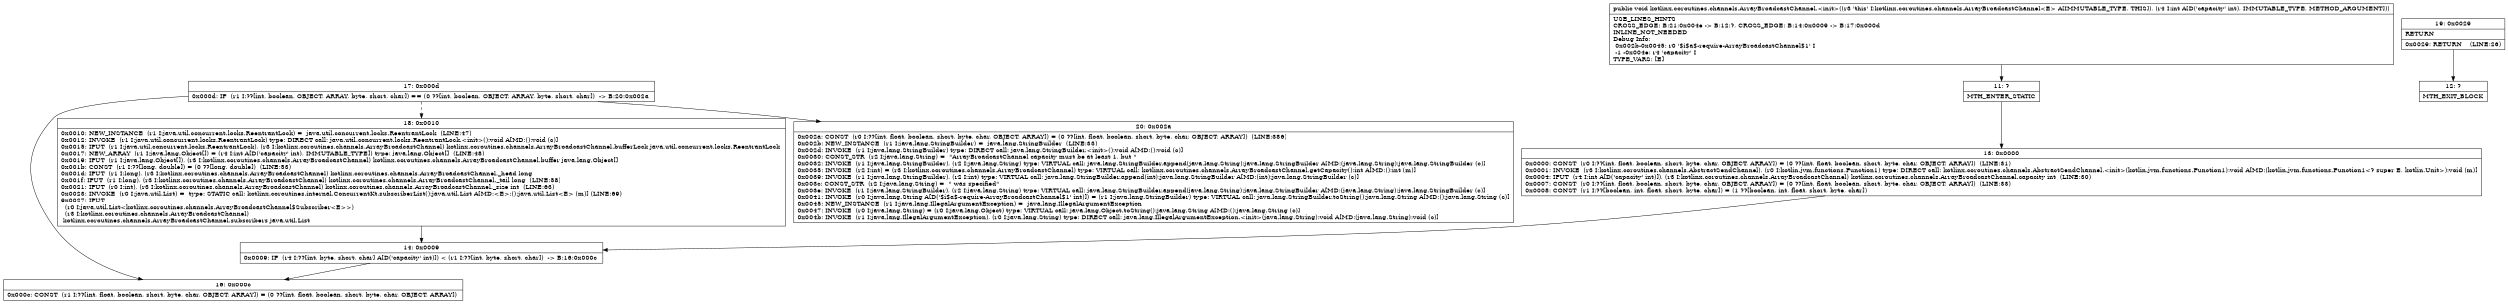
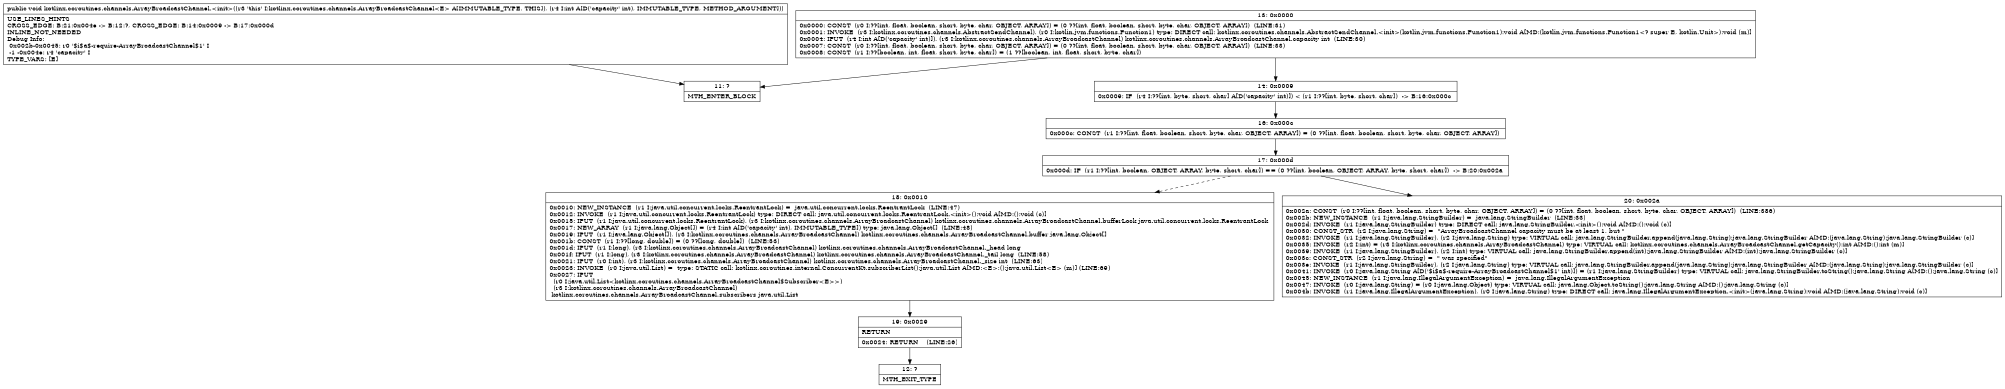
  digraph {
    node [shape=record]
-   n1 [label="{11\:\ ?|MTH_ENTER_STATIC\l}"]
+   n1 [label="{11\:\ ?|MTH_ENTER_BLOCK\l}"]
    n2 [label="{13\:\ 0x0000|0x0000: CONST  (r0 I:??[int, float, boolean, short, byte, char, OBJECT, ARRAY]) = (0 ??[int, float, boolean, short, byte, char, OBJECT, ARRAY])  (LINE:31)\l0x0001: INVOKE  (r3 I:kotlinx.coroutines.channels.AbstractSendChannel), (r0 I:kotlin.jvm.functions.Function1) type: DIRECT call: kotlinx.coroutines.channels.AbstractSendChannel.\<init\>(kotlin.jvm.functions.Function1):void A[MD:(kotlin.jvm.functions.Function1\<? super E, kotlin.Unit\>):void (m)]\l0x0004: IPUT  (r4 I:int A[D('capacity' int)]), (r3 I:kotlinx.coroutines.channels.ArrayBroadcastChannel) kotlinx.coroutines.channels.ArrayBroadcastChannel.capacity int  (LINE:30)\l0x0007: CONST  (r0 I:??[int, float, boolean, short, byte, char, OBJECT, ARRAY]) = (0 ??[int, float, boolean, short, byte, char, OBJECT, ARRAY])  (LINE:33)\l0x0008: CONST  (r1 I:??[boolean, int, float, short, byte, char]) = (1 ??[boolean, int, float, short, byte, char]) \l}"]
    n3 [label="{14\:\ 0x0009|0x0009: IF  (r4 I:??[int, byte, short, char] A[D('capacity' int)]) \< (r1 I:??[int, byte, short, char])  \-\> B:16:0x000c \l}"]
    n4 [label="{16\:\ 0x000c|0x000c: CONST  (r1 I:??[int, float, boolean, short, byte, char, OBJECT, ARRAY]) = (0 ??[int, float, boolean, short, byte, char, OBJECT, ARRAY]) \l}"]
    n5 [label="{17\:\ 0x000d|0x000d: IF  (r1 I:??[int, boolean, OBJECT, ARRAY, byte, short, char]) == (0 ??[int, boolean, OBJECT, ARRAY, byte, short, char])  \-\> B:20:0x002a \l}"]
-   n6 [label="{18\:\ 0x0010|0x0010: NEW_INSTANCE  (r1 I:java.util.concurrent.locks.ReentrantLock) =  java.util.concurrent.locks.ReentrantLock  (LINE:47)\l0x0012: INVOKE  (r1 I:java.util.concurrent.locks.ReentrantLock) type: DIRECT call: java.util.concurrent.locks.ReentrantLock.\<init\>():void A[MD:():void (c)]\l0x0015: IPUT  (r1 I:java.util.concurrent.locks.ReentrantLock), (r3 I:kotlinx.coroutines.channels.ArrayBroadcastChannel) kotlinx.coroutines.channels.ArrayBroadcastChannel.bufferLock java.util.concurrent.locks.ReentrantLock \l0x0017: NEW_ARRAY  (r1 I:java.lang.Object[]) = (r4 I:int A[D('capacity' int), IMMUTABLE_TYPE]) type: java.lang.Object[]  (LINE:48)\l0x0019: IPUT  (r1 I:java.lang.Object[]), (r3 I:kotlinx.coroutines.channels.ArrayBroadcastChannel) kotlinx.coroutines.channels.ArrayBroadcastChannel.buffer java.lang.Object[] \l0x001b: CONST  (r1 I:??[long, double]) = (0 ??[long, double])  (LINE:53)\l0x001d: IPUT  (r1 I:long), (r3 I:kotlinx.coroutines.channels.ArrayBroadcastChannel) kotlinx.coroutines.channels.ArrayBroadcastChannel._head long \l0x001f: IPUT  (r1 I:long), (r3 I:kotlinx.coroutines.channels.ArrayBroadcastChannel) kotlinx.coroutines.channels.ArrayBroadcastChannel._tail long  (LINE:58)\l0x0021: IPUT  (r0 I:int), (r3 I:kotlinx.coroutines.channels.ArrayBroadcastChannel) kotlinx.coroutines.channels.ArrayBroadcastChannel._size int  (LINE:63)\l0x0023: INVOKE  (r0 I:java.util.List) =  type: STATIC call: kotlinx.coroutines.internal.ConcurrentKt.subscriberList():java.util.List A[MD:\<E\>:():java.util.List\<E\> (m)] (LINE:69)\l9x0027: IPUT  \l  (r0 I:java.util.List\<kotlinx.coroutines.channels.ArrayBroadcastChannel$Subscriber\<E\>\>)\l  (r3 I:kotlinx.coroutines.channels.ArrayBroadcastChannel)\l kotlinx.coroutines.channels.ArrayBroadcastChannel.subscribers java.util.List \l}"]
+   n6 [label="{18\:\ 0x0010|0x0010: NEW_INSTANCE  (r1 I:java.util.concurrent.locks.ReentrantLock) =  java.util.concurrent.locks.ReentrantLock  (LINE:47)\l0x0012: INVOKE  (r1 I:java.util.concurrent.locks.ReentrantLock) type: DIRECT call: java.util.concurrent.locks.ReentrantLock.\<init\>():void A[MD:():void (c)]\l0x0015: IPUT  (r1 I:java.util.concurrent.locks.ReentrantLock), (r3 I:kotlinx.coroutines.channels.ArrayBroadcastChannel) kotlinx.coroutines.channels.ArrayBroadcastChannel.bufferLock java.util.concurrent.locks.ReentrantLock \l0x0017: NEW_ARRAY  (r1 I:java.lang.Object[]) = (r4 I:int A[D('capacity' int), IMMUTABLE_TYPE]) type: java.lang.Object[]  (LINE:48)\l0x0019: IPUT  (r1 I:java.lang.Object[]), (r3 I:kotlinx.coroutines.channels.ArrayBroadcastChannel) kotlinx.coroutines.channels.ArrayBroadcastChannel.buffer java.lang.Object[] \l0x001b: CONST  (r1 I:??[long, double]) = (0 ??[long, double])  (LINE:53)\l0x001d: IPUT  (r1 I:long), (r3 I:kotlinx.coroutines.channels.ArrayBroadcastChannel) kotlinx.coroutines.channels.ArrayBroadcastChannel._head long \l0x001f: IPUT  (r1 I:long), (r3 I:kotlinx.coroutines.channels.ArrayBroadcastChannel) kotlinx.coroutines.channels.ArrayBroadcastChannel._tail long  (LINE:58)\l0x0021: IPUT  (r0 I:int), (r3 I:kotlinx.coroutines.channels.ArrayBroadcastChannel) kotlinx.coroutines.channels.ArrayBroadcastChannel._size int  (LINE:63)\l0x0023: INVOKE  (r0 I:java.util.List) =  type: STATIC call: kotlinx.coroutines.internal.ConcurrentKt.subscriberList():java.util.List A[MD:\<E\>:():java.util.List\<E\> (m)] (LINE:69)\l0x0027: IPUT  \l  (r0 I:java.util.List\<kotlinx.coroutines.channels.ArrayBroadcastChannel$Subscriber\<E\>\>)\l  (r3 I:kotlinx.coroutines.channels.ArrayBroadcastChannel)\l kotlinx.coroutines.channels.ArrayBroadcastChannel.subscribers java.util.List \l}"]
    n7 [label="{20\:\ 0x002a|0x002a: CONST  (r0 I:??[int, float, boolean, short, byte, char, OBJECT, ARRAY]) = (0 ??[int, float, boolean, short, byte, char, OBJECT, ARRAY])  (LINE:386)\l0x002b: NEW_INSTANCE  (r1 I:java.lang.StringBuilder) =  java.lang.StringBuilder  (LINE:33)\l0x002d: INVOKE  (r1 I:java.lang.StringBuilder) type: DIRECT call: java.lang.StringBuilder.\<init\>():void A[MD:():void (c)]\l0x0030: CONST_STR  (r2 I:java.lang.String) =  \"ArrayBroadcastChannel capacity must be at least 1, but \" \l0x0032: INVOKE  (r1 I:java.lang.StringBuilder), (r2 I:java.lang.String) type: VIRTUAL call: java.lang.StringBuilder.append(java.lang.String):java.lang.StringBuilder A[MD:(java.lang.String):java.lang.StringBuilder (c)]\l0x0035: INVOKE  (r2 I:int) = (r3 I:kotlinx.coroutines.channels.ArrayBroadcastChannel) type: VIRTUAL call: kotlinx.coroutines.channels.ArrayBroadcastChannel.getCapacity():int A[MD:():int (m)]\l0x0039: INVOKE  (r1 I:java.lang.StringBuilder), (r2 I:int) type: VIRTUAL call: java.lang.StringBuilder.append(int):java.lang.StringBuilder A[MD:(int):java.lang.StringBuilder (c)]\l0x003c: CONST_STR  (r2 I:java.lang.String) =  \" was specified\" \l0x003e: INVOKE  (r1 I:java.lang.StringBuilder), (r2 I:java.lang.String) type: VIRTUAL call: java.lang.StringBuilder.append(java.lang.String):java.lang.StringBuilder A[MD:(java.lang.String):java.lang.StringBuilder (c)]\l0x0041: INVOKE  (r0 I:java.lang.String A[D('$i$a$\-require\-ArrayBroadcastChannel$1' int)]) = (r1 I:java.lang.StringBuilder) type: VIRTUAL call: java.lang.StringBuilder.toString():java.lang.String A[MD:():java.lang.String (c)]\l0x0045: NEW_INSTANCE  (r1 I:java.lang.IllegalArgumentException) =  java.lang.IllegalArgumentException \l0x0047: INVOKE  (r0 I:java.lang.String) = (r0 I:java.lang.Object) type: VIRTUAL call: java.lang.Object.toString():java.lang.String A[MD:():java.lang.String (c)]\l0x004b: INVOKE  (r1 I:java.lang.IllegalArgumentException), (r0 I:java.lang.String) type: DIRECT call: java.lang.IllegalArgumentException.\<init\>(java.lang.String):void A[MD:(java.lang.String):void (c)]\l}"]
-   n8 [label="{19\:\ 0x0029|RETURN\l|0x0029: RETURN    (LINE:26)\l}"]
-   n9 [label="{12\:\ ?|MTH_EXIT_BLOCK\l}"]
+   n8 [label="{19\:\ 0x0029|RETURN\l|0x0024: RETURN    (LINE:26)\l}"]
+   n9 [label="{12\:\ ?|MTH_EXIT_TYPE\l}"]
    n10 [label="{public void kotlinx.coroutines.channels.ArrayBroadcastChannel.\<init\>((r3 'this' I:kotlinx.coroutines.channels.ArrayBroadcastChannel\<E\> A[IMMUTABLE_TYPE, THIS]), (r4 I:int A[D('capacity' int), IMMUTABLE_TYPE, METHOD_ARGUMENT]))  | USE_LINES_HINTS\lCROSS_EDGE: B:21:0x004e \-\> B:12:?, CROSS_EDGE: B:14:0x0009 \-\> B:17:0x000d\lINLINE_NOT_NEEDED\lDebug Info:\l  0x002b\-0x0045: r0 '$i$a$\-require\-ArrayBroadcastChannel$1' I\l  \-1 \-0x004e: r4 'capacity' I\lTYPE_VARS: [E]\l}"]
-   n1 -> n2
+   n2 -> n1
    n2 -> n3
    n3 -> n4
-   n5 -> n4
+   n4 -> n5
    n5 -> n6 [style=dashed]
    n5 -> n7
-   n6 -> n3
+   n6 -> n8
    n8 -> n9
    n10 -> n1
  }
